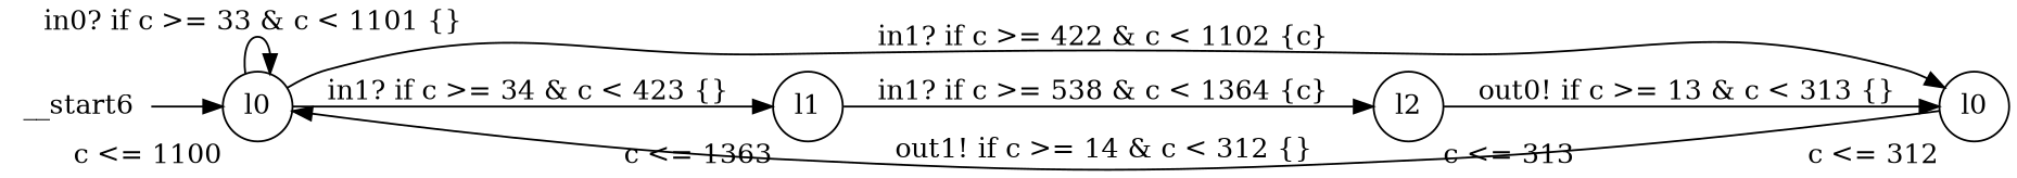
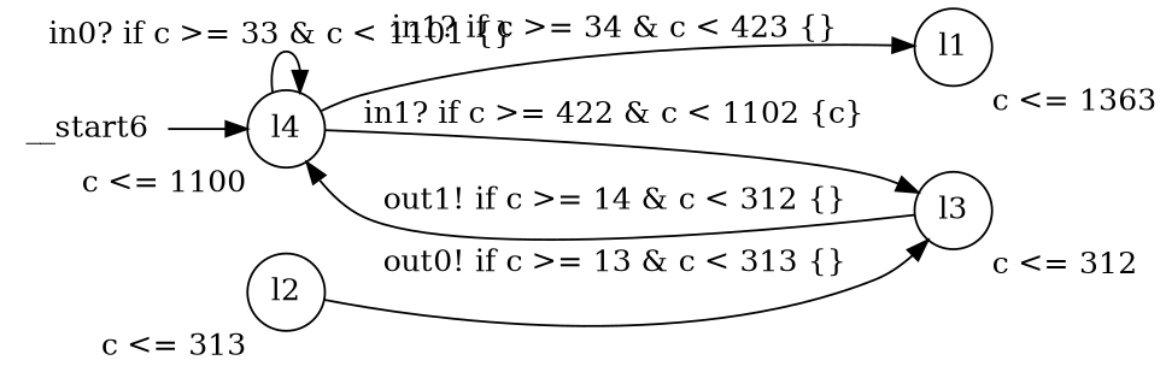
  digraph {
    rankdir=LR
    node [shape=circle margin=0]
    n1 [label=__start6 shape=none margin=""]
-   n2 [label=l0 xlabel="c <= 1100"]
-   n3 [label=l0 xlabel="c <= 312"]
+   n2 [label=l4 xlabel="c <= 1100"]
+   n3 [label=l3 xlabel="c <= 312"]
    n4 [label=l1 xlabel="c <= 1363"]
    n5 [label=l2 xlabel="c <= 313"]
    n1 -> n2
    n2 -> n2 [label="in0? if c >= 33 & c < 1101 {} "]
    n2 -> n3 [label="in1? if c >= 422 & c < 1102 {c} "]
    n2 -> n4 [label="in1? if c >= 34 & c < 423 {} "]
    n3 -> n2 [label="out1! if c >= 14 & c < 312 {} "]
-   n4 -> n5 [label="in1? if c >= 538 & c < 1364 {c} "]
    n5 -> n3 [label="out0! if c >= 13 & c < 313 {} "]
  }
